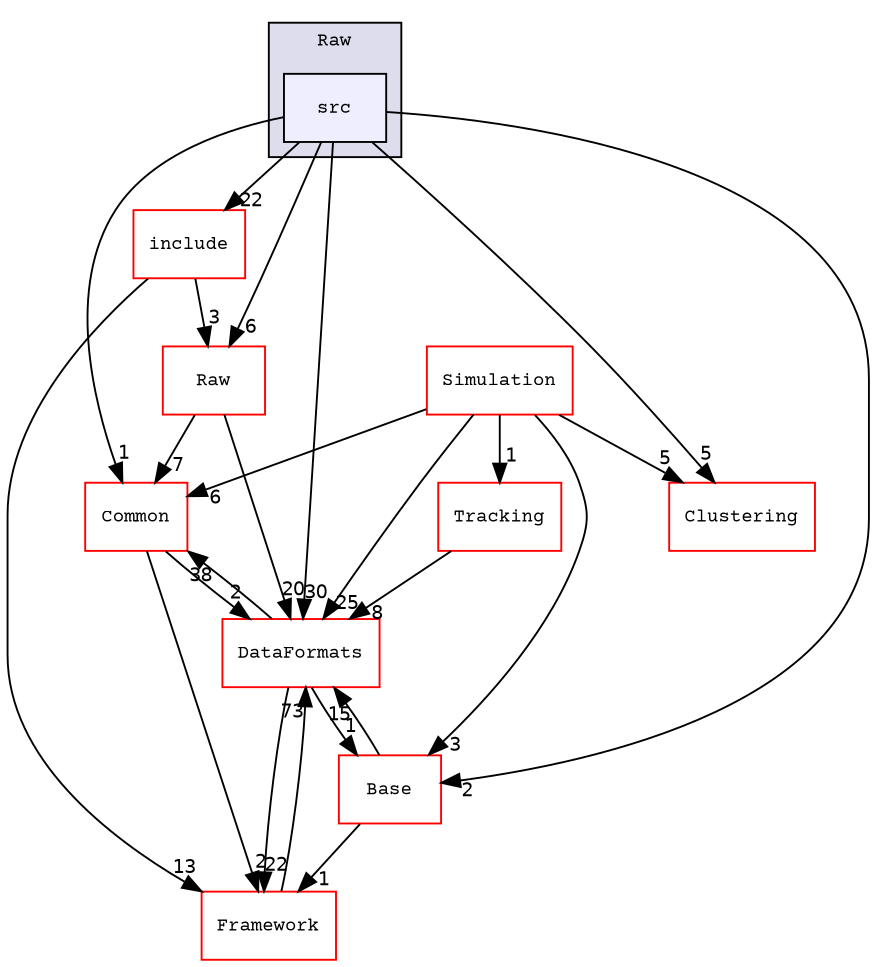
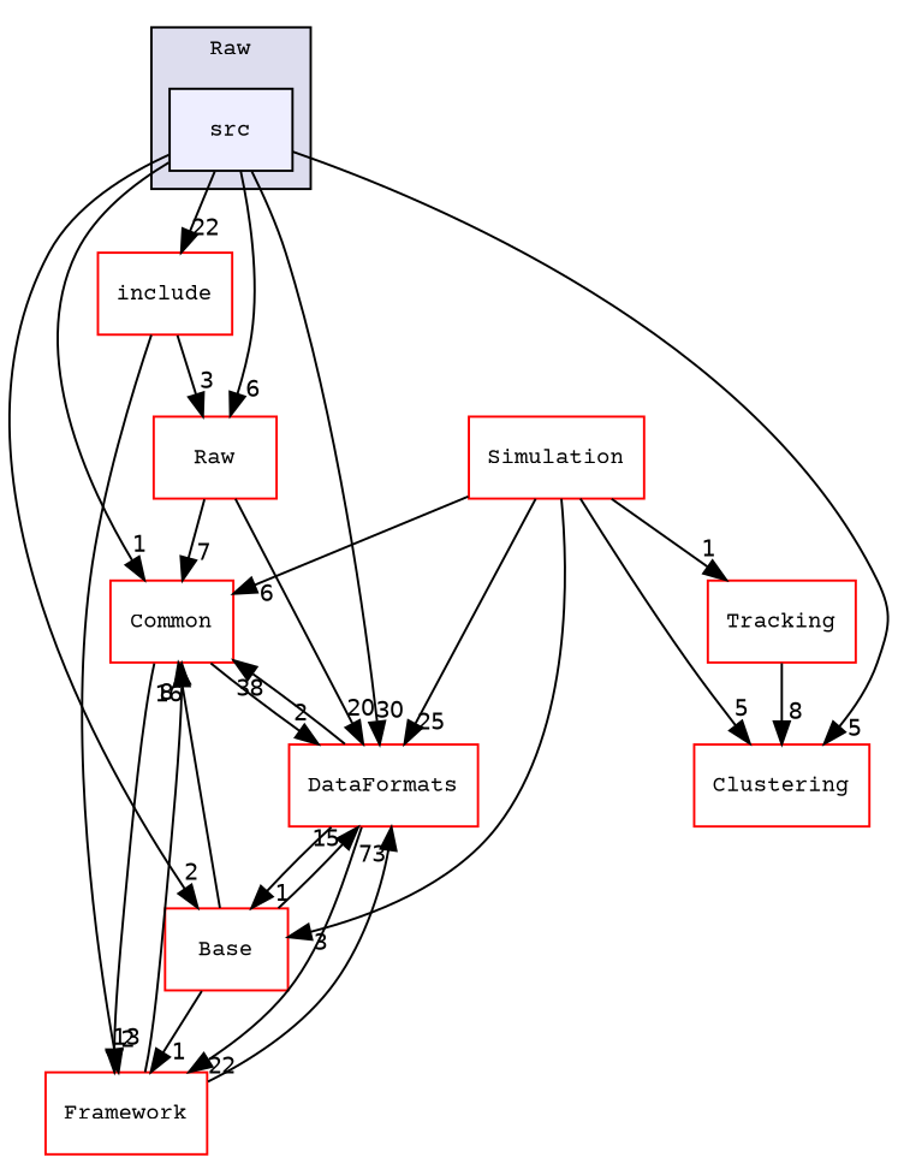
  digraph {
    compound=true
    fontname="Courier Prime"
    node [fontname="Courier Prime" fontsize=10 shape=box color=red]
    edge [fontname="Courier Prime" headlabel=1 labeldistance=1.5 labelfontname=Helvetica labelfontsize=10]
    n1 [fillcolor="#eeeeff" label=src pencolor=black style=filled color=""]
    n2 [label=Common]
    n3 [label=Clustering]
    n4 [label=Base]
    n5 [label=include]
    n6 [label=Raw]
    n7 [label=DataFormats]
    n8 [label=Framework]
    n9 [label=Simulation]
    n10 [label=Tracking]
    subgraph cluster_1 {
      bgcolor="#ddddee"
      fontsize=10
      label=Raw
      pencolor=black
      n1
    }
    n1 -> n2
    n1 -> n3 [headlabel=5]
    n1 -> n4 [headlabel=2]
    n1 -> n5 [headlabel=22]
    n1 -> n6 [headlabel=6]
    n1 -> n7 [headlabel=30]
    n2 -> n7 [headlabel=2]
    n2 -> n8 [headlabel=2]
+   n4 -> n2 [headlabel=16]
    n4 -> n7 [headlabel=15]
    n4 -> n8
    n5 -> n6 [headlabel=3]
    n5 -> n8 [headlabel=13]
    n6 -> n2 [headlabel=7]
    n6 -> n7 [headlabel=20]
    n7 -> n2 [headlabel=38]
    n7 -> n4
    n7 -> n8 [headlabel=22]
+   n8 -> n2 [headlabel=8]
    n8 -> n7 [headlabel=73]
    n9 -> n2 [headlabel=6]
    n9 -> n3 [headlabel=5]
    n9 -> n4 [headlabel=3]
    n9 -> n7 [headlabel=25]
    n9 -> n10
-   n10 -> n7 [headlabel=8]
+   n10 -> n3 [headlabel=8]
  }
